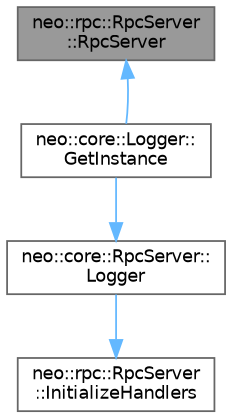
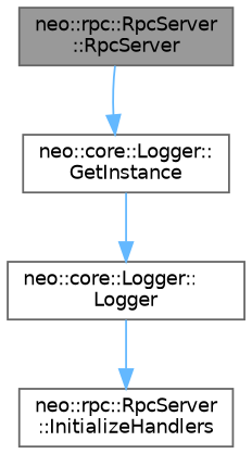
  digraph {
    rankdir=TB
    node [color=grey40 fillcolor=white fontname=Helvetica fontsize=10 shape=box style=filled]
    edge [color=steelblue1 fontname=Helvetica fontsize=10 labelfontname=Helvetica labelfontsize=10 style=solid]
    n1 [color=gray40 fillcolor=grey60 fontcolor=black height=0.2 label="neo::rpc::RpcServer\l::RpcServer" width=0.4]
    n2 [height=0.2 label="neo::core::Logger::\lGetInstance" width=0.4]
-   n3 [height=0.2 label="neo::core::RpcServer::\lLogger" width=0.4]
+   n3 [height=0.2 label="neo::core::Logger::\lLogger" width=0.4]
    n4 [height=0.2 label="neo::rpc::RpcServer\l::InitializeHandlers" width=0.4]
-   n2 -> n1
+   n1 -> n2
    n2 -> n3
    n3 -> n4
  }
